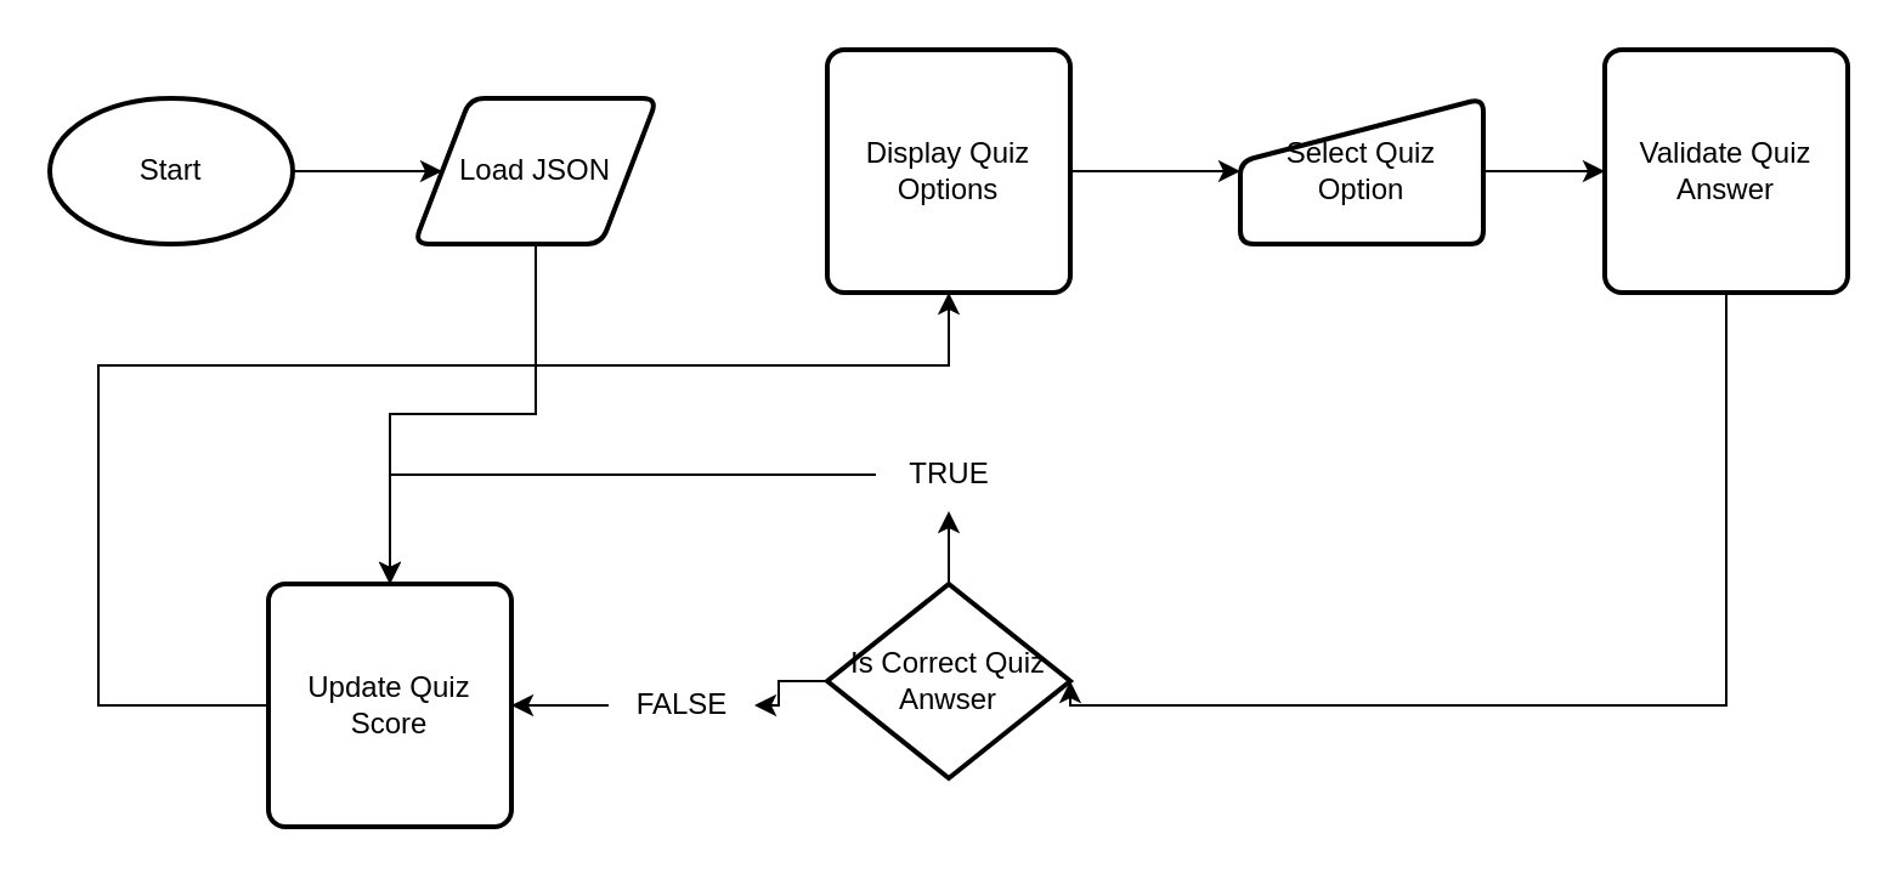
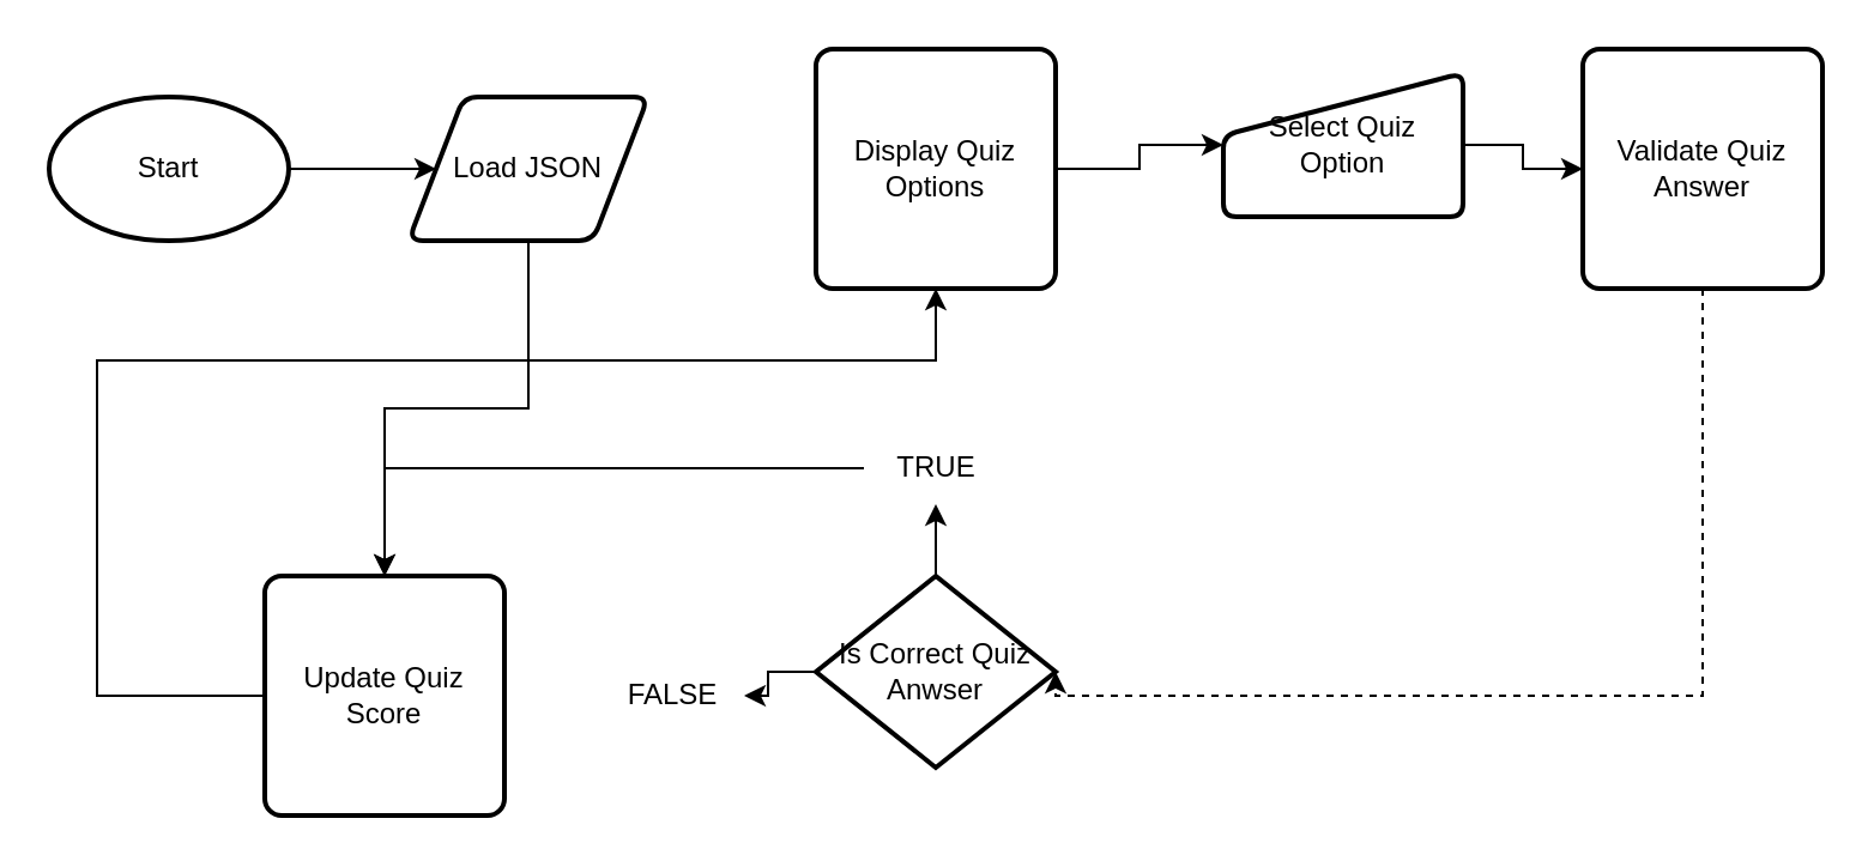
  <mxCell id="0" />
  <mxCell id="1" parent="0" />
  <mxCell id="2" style="edgeStyle=orthogonalEdgeStyle;rounded=0;orthogonalLoop=1;jettySize=auto;html=1;entryX=0;entryY=0.5;entryDx=0;entryDy=0;" edge="1" parent="1" source="3" target="5"><mxGeometry relative="1" as="geometry" /></mxCell>
  <mxCell id="3" value="Start" style="strokeWidth=2;html=1;shape=mxgraph.flowchart.start_1;whiteSpace=wrap;" vertex="1" parent="1"><mxGeometry x="20" y="40" width="100" height="60" as="geometry" /></mxCell>
  <mxCell id="4" style="edgeStyle=orthogonalEdgeStyle;rounded=0;orthogonalLoop=1;jettySize=auto;html=1;" edge="1" parent="1" source="5" target="19"><mxGeometry relative="1" as="geometry" /></mxCell>
  <mxCell id="5" value="Load JSON" style="shape=parallelogram;html=1;strokeWidth=2;perimeter=parallelogramPerimeter;whiteSpace=wrap;rounded=1;arcSize=12;size=0.23;" vertex="1" parent="1"><mxGeometry x="170" y="40" width="100" height="60" as="geometry" /></mxCell>
  <mxCell id="6" style="edgeStyle=orthogonalEdgeStyle;rounded=0;orthogonalLoop=1;jettySize=auto;html=1;" edge="1" parent="1" source="7" target="9"><mxGeometry relative="1" as="geometry" /></mxCell>
  <mxCell id="7" value="Display Quiz Options" style="rounded=1;whiteSpace=wrap;html=1;absoluteArcSize=1;arcSize=14;strokeWidth=2;" vertex="1" parent="1"><mxGeometry x="340" y="20" width="100" height="100" as="geometry" /></mxCell>
  <mxCell id="8" style="edgeStyle=orthogonalEdgeStyle;rounded=0;orthogonalLoop=1;jettySize=auto;html=1;entryX=0;entryY=0.5;entryDx=0;entryDy=0;" edge="1" parent="1" source="9" target="10"><mxGeometry relative="1" as="geometry" /></mxCell>
- <mxCell id="9" value="Select Quiz Option" style="html=1;strokeWidth=2;shape=manualInput;whiteSpace=wrap;rounded=1;size=26;arcSize=11;" vertex="1" parent="1"><mxGeometry x="510" y="40" width="100" height="60" as="geometry" /></mxCell>
+ <mxCell id="9" value="Select Quiz Option" style="html=1;strokeWidth=2;shape=manualInput;whiteSpace=wrap;rounded=1;size=26;arcSize=11;" vertex="1" parent="1"><mxGeometry x="510" y="30" width="100" height="60" as="geometry" /></mxCell>
  <mxCell id="10" value="Validate Quiz Answer" style="rounded=1;whiteSpace=wrap;html=1;absoluteArcSize=1;arcSize=14;strokeWidth=2;" vertex="1" parent="1"><mxGeometry x="660" y="20" width="100" height="100" as="geometry" /></mxCell>
  <mxCell id="11" style="edgeStyle=orthogonalEdgeStyle;rounded=0;orthogonalLoop=1;jettySize=auto;html=1;" edge="1" parent="1" source="13" target="15"><mxGeometry relative="1" as="geometry" /></mxCell>
  <mxCell id="12" style="edgeStyle=orthogonalEdgeStyle;rounded=0;orthogonalLoop=1;jettySize=auto;html=1;" edge="1" parent="1" source="13" target="17"><mxGeometry relative="1" as="geometry" /></mxCell>
  <mxCell id="13" value="Is Correct Quiz Anwser" style="strokeWidth=2;html=1;shape=mxgraph.flowchart.decision;whiteSpace=wrap;" vertex="1" parent="1"><mxGeometry x="340" y="240" width="100" height="80" as="geometry" /></mxCell>
  <mxCell id="14" style="edgeStyle=orthogonalEdgeStyle;rounded=0;orthogonalLoop=1;jettySize=auto;html=1;" edge="1" parent="1" source="15" target="19"><mxGeometry relative="1" as="geometry" /></mxCell>
  <mxCell id="15" value="TRUE" style="text;html=1;align=center;verticalAlign=middle;resizable=0;points=[];autosize=1;strokeColor=none;fillColor=none;" vertex="1" parent="1"><mxGeometry x="360" y="180" width="60" height="30" as="geometry" /></mxCell>
- <mxCell id="16" style="edgeStyle=orthogonalEdgeStyle;rounded=0;orthogonalLoop=1;jettySize=auto;html=1;" edge="1" parent="1" source="17" target="19"><mxGeometry relative="1" as="geometry" /></mxCell>
  <mxCell id="17" value="FALSE" style="text;html=1;align=center;verticalAlign=middle;resizable=0;points=[];autosize=1;strokeColor=none;fillColor=none;" vertex="1" parent="1"><mxGeometry x="250" y="275" width="60" height="30" as="geometry" /></mxCell>
  <mxCell id="18" style="edgeStyle=orthogonalEdgeStyle;rounded=0;orthogonalLoop=1;jettySize=auto;html=1;" edge="1" parent="1" source="19" target="7"><mxGeometry relative="1" as="geometry"><Array as="points"><mxPoint x="40" y="290" /><mxPoint x="40" y="150" /><mxPoint x="390" y="150" /></Array></mxGeometry></mxCell>
  <mxCell id="19" value="Update Quiz Score" style="rounded=1;whiteSpace=wrap;html=1;absoluteArcSize=1;arcSize=14;strokeWidth=2;" vertex="1" parent="1"><mxGeometry x="110" y="240" width="100" height="100" as="geometry" /></mxCell>
- <mxCell id="20" style="edgeStyle=orthogonalEdgeStyle;rounded=0;orthogonalLoop=1;jettySize=auto;html=1;entryX=1;entryY=0.5;entryDx=0;entryDy=0;entryPerimeter=0;" edge="1" parent="1" source="10" target="13"><mxGeometry relative="1" as="geometry"><Array as="points"><mxPoint x="710" y="290" /></Array></mxGeometry></mxCell>
+ <mxCell id="20" style="edgeStyle=orthogonalEdgeStyle;rounded=0;orthogonalLoop=1;jettySize=auto;html=1;entryX=1;entryY=0.5;entryDx=0;entryDy=0;entryPerimeter=0;dashed=1;" edge="1" parent="1" source="10" target="13"><mxGeometry relative="1" as="geometry"><Array as="points"><mxPoint x="710" y="290" /></Array></mxGeometry></mxCell>
